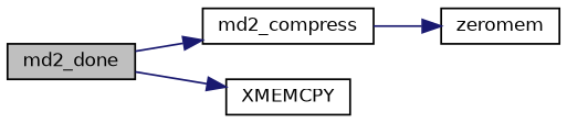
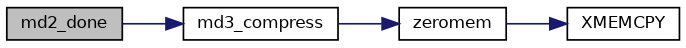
  digraph {
    rankdir=LR
    node [color=black fillcolor=white fontname=Helvetica fontsize=10 shape=record style=filled]
    edge [color=midnightblue fontname=Helvetica fontsize=10 labelfontname=Helvetica labelfontsize=10 style=solid]
    n1 [fillcolor=grey75 fontcolor=black height=0.2 label=md2_done width=0.4]
-   n2 [height=0.2 label=md2_compress width=0.4]
+   n2 [height=0.2 label=md3_compress width=0.4]
    n3 [height=0.2 label=XMEMCPY width=0.4]
    n4 [height=0.2 label=zeromem width=0.4]
    n1 -> n2
-   n1 -> n3
+   n4 -> n3
    n2 -> n4
  }
